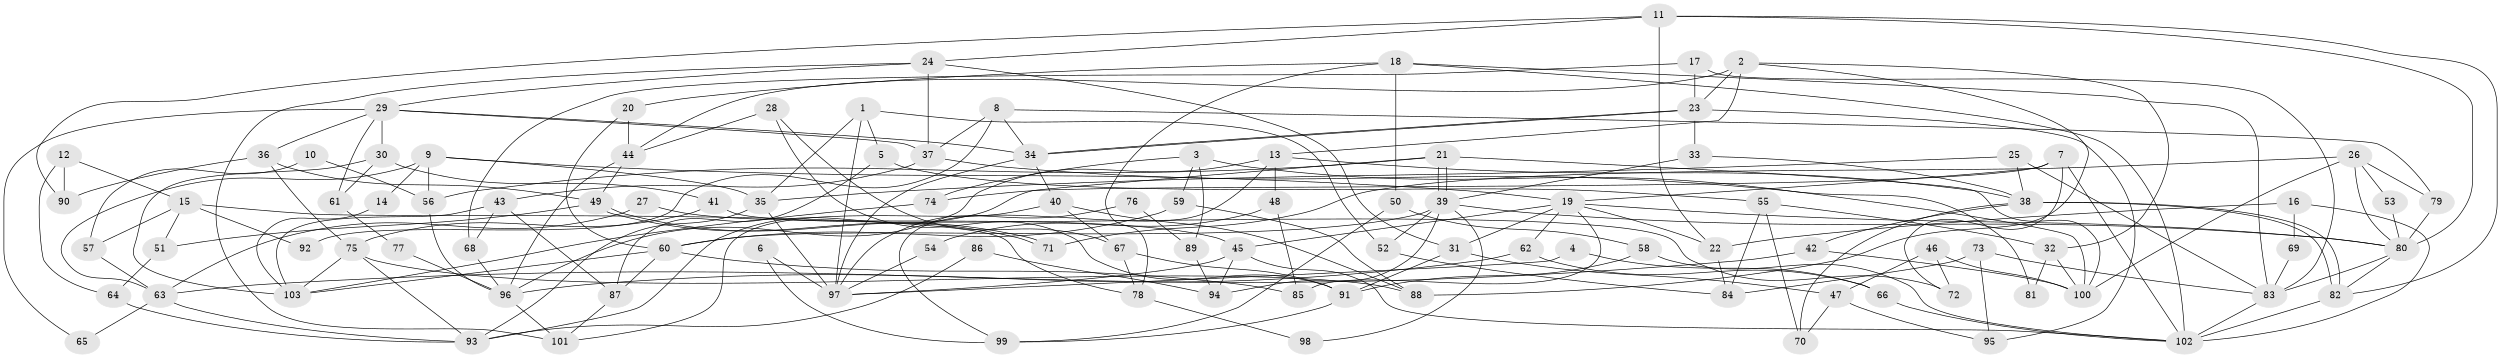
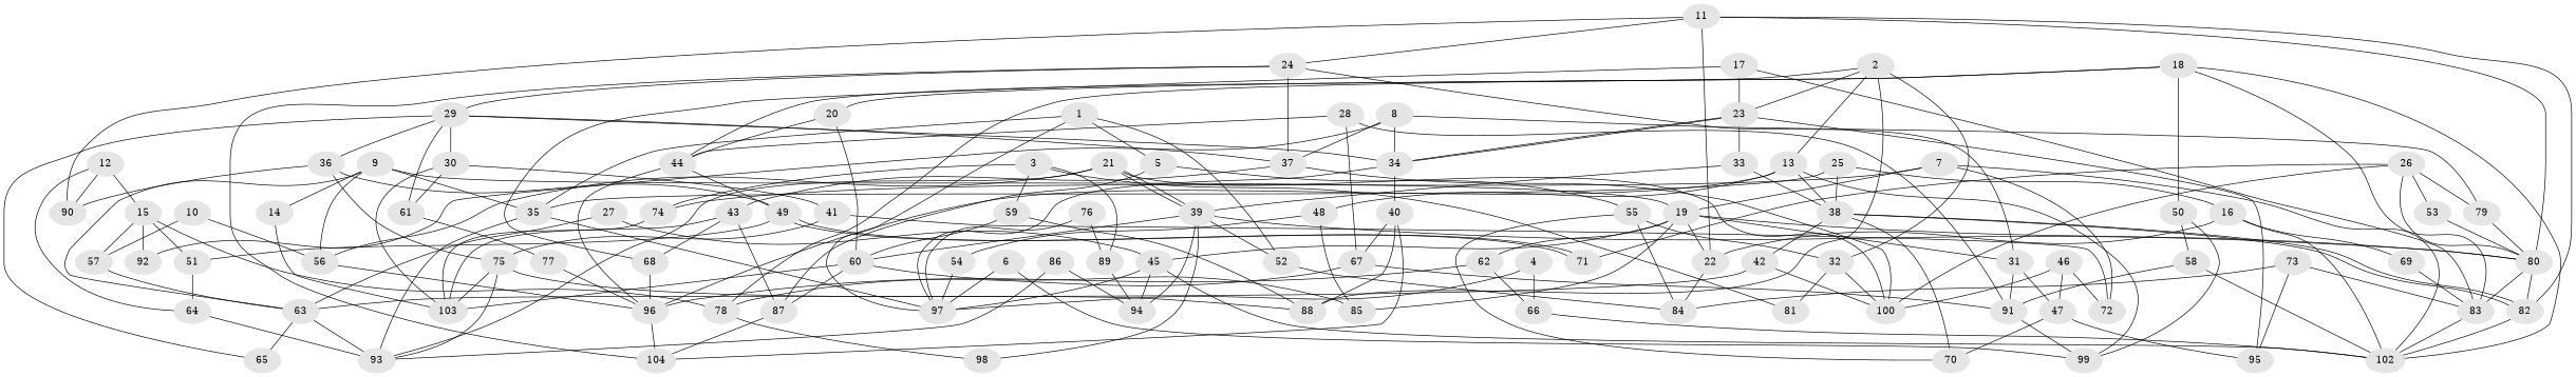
  graph {
    node [color=gray90 style=filled]
    1
    5
    35
    52
    97
    55
    87
    93
    84
    2
    13
    23
    32
    44
    88
    99
    38
    48
    96
    34
    33
    95
    81
    100
    49
    3
    59
    74
    89
    60
    103
    94
    4
    66
    102
    70
-   101
+   101 [label=104]
    6
    7
    19
    72
    22
    80
    31
    45
    62
    85
    8
    37
    79
    92
    40
    43
    9
    14
    56
    63
    65
    10
    57
    11
    24
    82
    90
    29
    83
    12
    15
    64
    51
    78
    42
    54
    98
    16
    69
    17
    68
    18
    20
    50
    58
    91
    47
    21
    39
    30
    36
    61
    25
    26
    53
    71
    27
    28
    67
    41
    75
    77
    46
    73
    76
    86
    1 -- 5
    1 -- 35
    1 -- 52
    1 -- 97
    5 -- 55
    5 -- 87
    35 -- 97
    35 -- 93
    52 -- 84
    55 -- 84
    55 -- 32
    55 -- 70
    87 -- 101
    2 -- 13
    2 -- 23
    2 -- 32
    2 -- 44
    2 -- 88
    13 -- 99
    13 -- 38
    13 -- 48
    13 -- 96
    23 -- 34
    23 -- 34
    23 -- 33
    23 -- 95
    32 -- 81
    32 -- 100
    44 -- 96
    44 -- 49
    38 -- 70
    38 -- 82
    38 -- 82
    38 -- 42
    48 -- 85
    48 -- 54
    96 -- 101
    34 -- 97
    34 -- 40
    33 -- 38
    33 -- 39
    49 -- 51
    49 -- 71
    49 -- 71
    3 -- 81
    3 -- 59
    3 -- 74
    3 -- 89
    59 -- 88
    59 -- 60
    74 -- 103
    89 -- 94
    60 -- 87
    60 -- 103
    60 -- 85
    4 -- 97
    4 -- 66
    66 -- 102
    6 -- 97
    6 -- 99
    7 -- 74
    7 -- 102
    7 -- 19
    7 -- 72
    19 -- 22
    19 -- 80
    19 -- 31
    19 -- 45
    19 -- 62
    19 -- 85
    22 -- 84
    80 -- 82
    80 -- 83
    31 -- 91
    31 -- 47
    45 -- 97
    45 -- 94
    45 -- 102
    62 -- 96
    62 -- 66
    8 -- 34
    8 -- 37
    8 -- 79
    8 -- 92
    37 -- 100
    37 -- 43
    79 -- 80
    40 -- 88
    40 -- 101
    40 -- 67
    43 -- 87
    43 -- 103
    43 -- 68
    9 -- 35
    9 -- 19
    9 -- 14
    9 -- 56
    9 -- 63
    14 -- 103
    56 -- 96
    63 -- 93
    63 -- 65
    10 -- 56
    10 -- 57
    57 -- 63
    11 -- 22
    11 -- 80
    11 -- 24
    11 -- 82
    11 -- 90
    24 -- 101
    24 -- 31
    24 -- 37
    24 -- 29
    82 -- 102
    29 -- 34
    29 -- 37
    29 -- 65
    29 -- 30
    29 -- 36
    29 -- 61
    83 -- 102
    12 -- 90
    12 -- 15
    12 -- 64
    15 -- 92
    15 -- 57
    15 -- 51
    15 -- 78
    64 -- 93
    51 -- 64
    78 -- 98
    42 -- 100
    42 -- 63
    54 -- 97
    16 -- 102
    16 -- 22
    16 -- 69
    69 -- 83
    17 -- 23
    17 -- 83
    17 -- 68
    68 -- 96
    18 -- 102
    18 -- 83
    18 -- 78
    18 -- 20
    18 -- 50
    20 -- 44
    20 -- 60
    50 -- 99
    50 -- 58
    58 -- 102
    58 -- 91
    91 -- 99
    47 -- 95
    47 -- 70
    21 -- 93
    21 -- 100
    21 -- 56
    21 -- 39
    21 -- 39
    39 -- 52
    39 -- 60
    39 -- 94
    39 -- 80
    39 -- 98
    30 -- 103
    30 -- 61
    30 -- 41
    36 -- 49
    36 -- 90
    36 -- 75
    61 -- 77
    25 -- 35
    25 -- 38
-   25 -- 83
+   25 -- 16
    26 -- 100
    26 -- 80
    26 -- 79
    26 -- 53
    26 -- 71
    53 -- 80
    27 -- 45
    27 -- 63
    28 -- 44
    28 -- 91
    28 -- 67
    67 -- 78
    67 -- 91
    41 -- 72
    41 -- 75
    75 -- 93
    75 -- 88
    75 -- 103
    77 -- 96
    46 -- 100
    46 -- 72
    46 -- 47
    73 -- 84
    73 -- 95
    73 -- 83
    76 -- 97
    76 -- 89
    86 -- 93
    86 -- 94
  }
